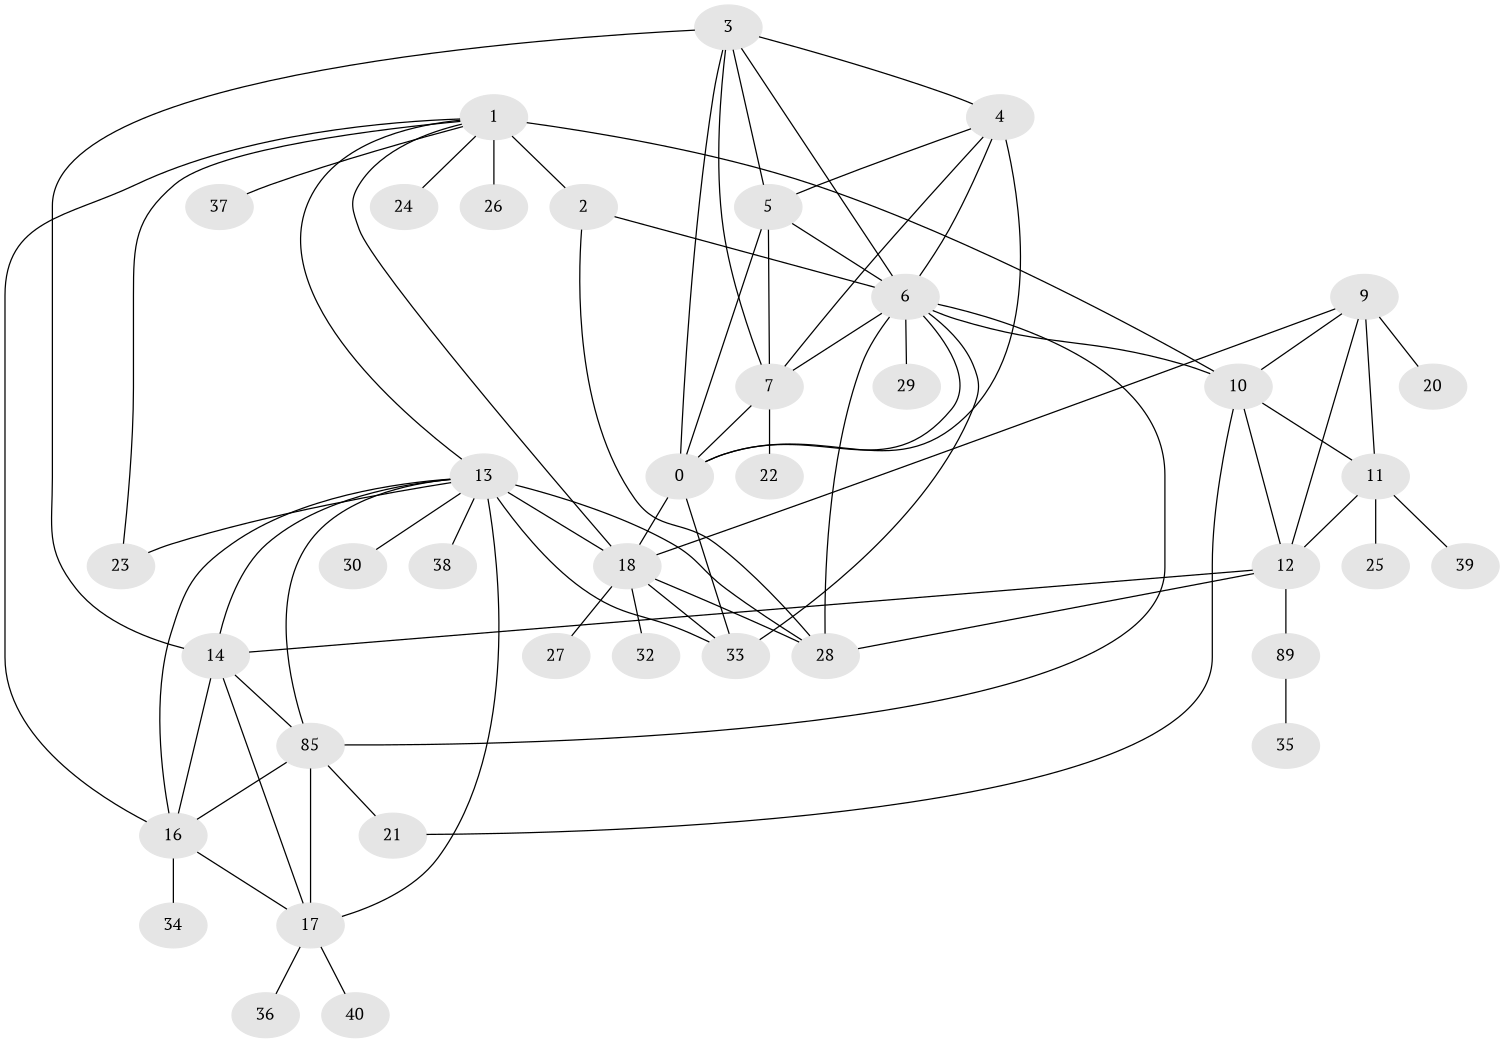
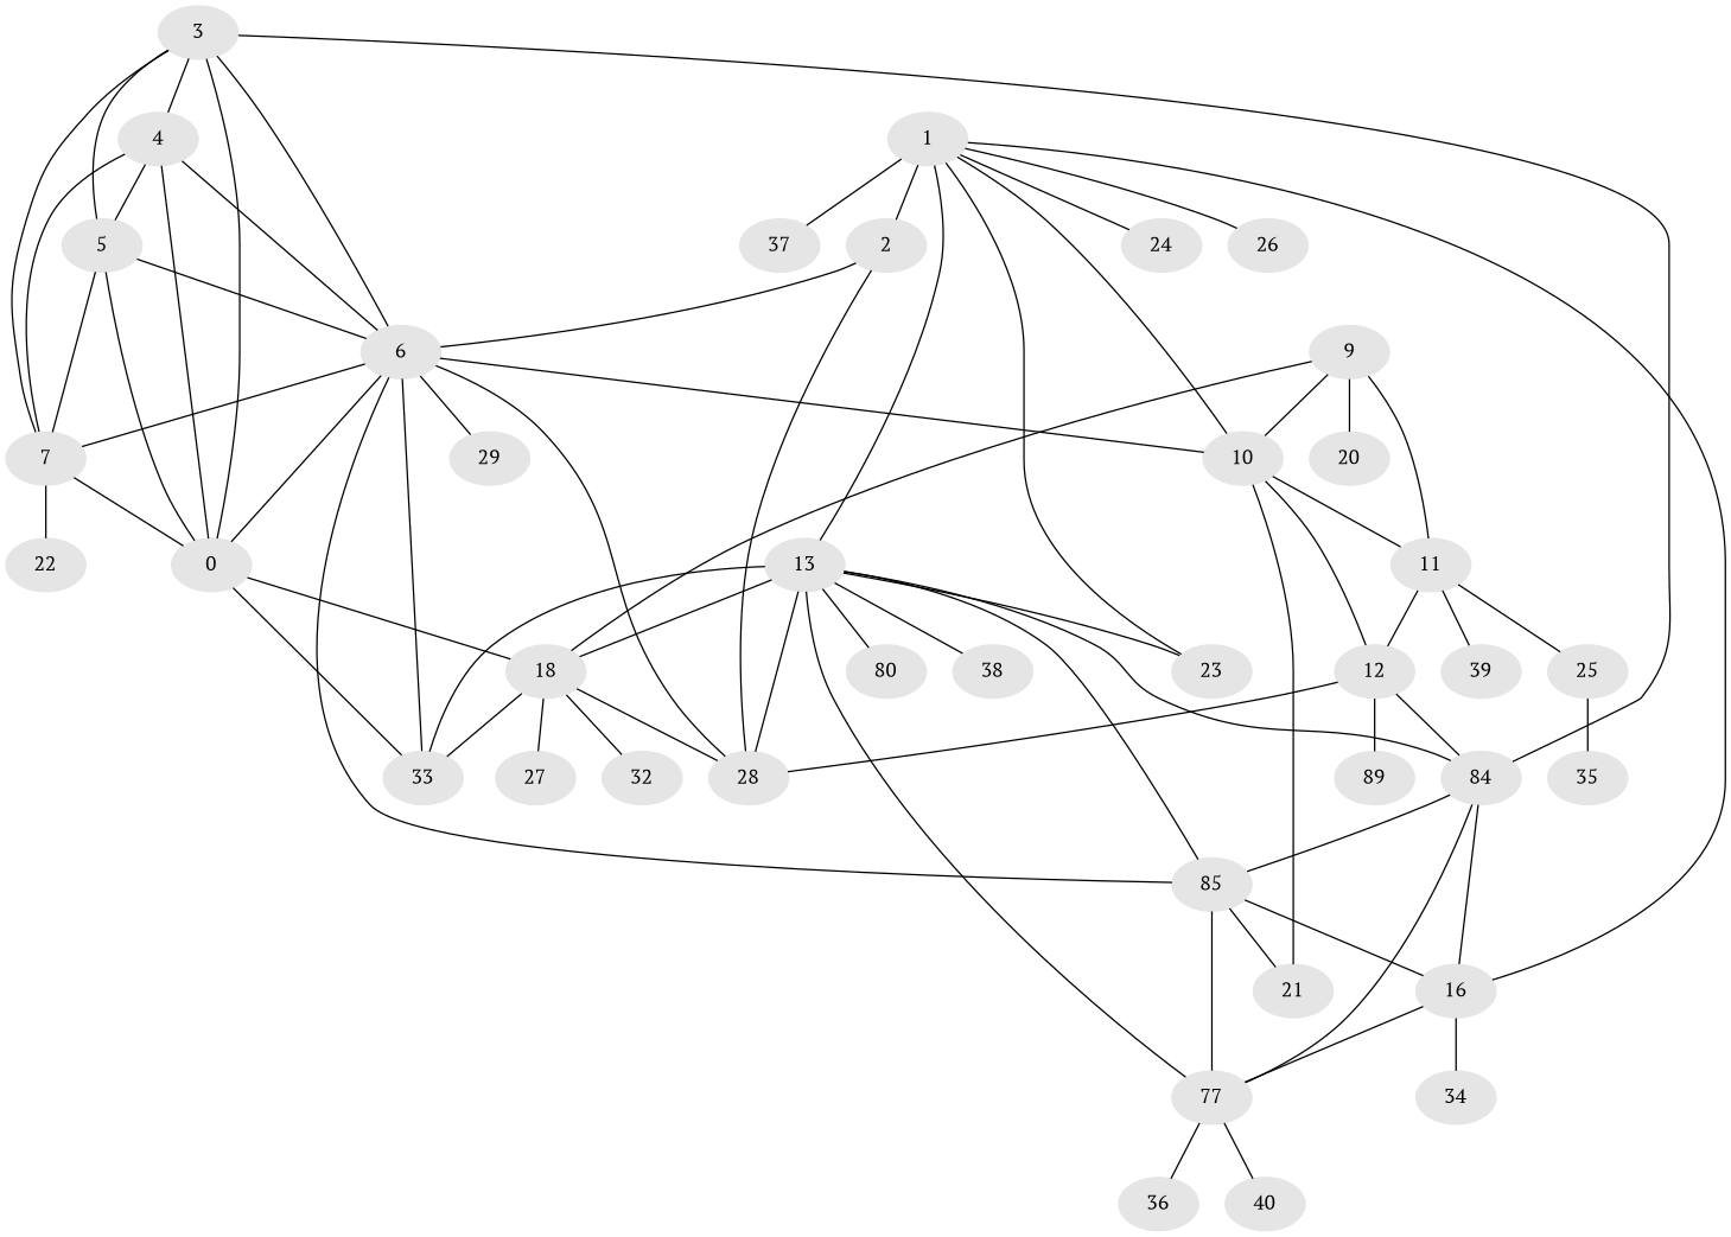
  graph {
    fontname="PT Serif"
    node [color=gray90 fontname="PT Serif" style=filled]
    edge [fontname="PT Serif" weight=1.0]
    1
    2
    10
    13
    16
    18
    23
    24
    26
    37
    6
    28
    11
    12
    21
-   14
+   14 [label=84]
    n17 [label=85]
    33
-   17
-   30
+   17 [label=77]
+   30 [label=80]
    38
    34
    27
    32
    7
    n26 [label=0]
    29
    3
    4
    5
    22
    9
    20
    25
    39
    n36 [label=89]
    35
    36
    40
    1 -- 2 [weight=5.0]
    1 -- 10
    1 -- 13
    1 -- 16
-   1 -- 18
    1 -- 23
    1 -- 24
    1 -- 26
    1 -- 37
    2 -- 6
    2 -- 28
    10 -- 11 [weight=3.0]
    10 -- 12
    10 -- 21
-   13 -- 16
    13 -- 18
    13 -- 23
    13 -- 28 [weight=8.0]
    13 -- 14
    13 -- n17 [weight=2.0]
    13 -- 33
    13 -- 17
    13 -- 30
    13 -- 38
    16 -- 17
    16 -- 34 [weight=5.0]
    18 -- 28
    18 -- 33
    18 -- 27 [weight=5.0]
    18 -- 32
    6 -- 10
    6 -- 28 [weight=2.0]
    6 -- n17
    6 -- 33
    6 -- 7
    6 -- n26
    6 -- 29
    11 -- 12 [weight=3.0]
    11 -- 25
    11 -- 39
    12 -- 28
    12 -- 14
    12 -- n36
    14 -- 16
    14 -- n17 [weight=2.0]
    14 -- 17
    n17 -- 16 [weight=2.0]
    n17 -- 21
    n17 -- 17 [weight=2.0]
    17 -- 36
    17 -- 40
    7 -- n26
    7 -- 22 [weight=4.0]
    n26 -- 18
    n26 -- 33
    3 -- 6
    3 -- 14
    3 -- 7
    3 -- n26
    3 -- 4
    3 -- 5
    4 -- 6
    4 -- 7
    4 -- n26 [weight=2.0]
    4 -- 5
    5 -- 6
    5 -- 7
    5 -- n26
    9 -- 10
    9 -- 18
    9 -- 11 [weight=3.0]
-   9 -- 12
    9 -- 20 [weight=4.0]
-   n36 -- 35
+   25 -- 35
  }
